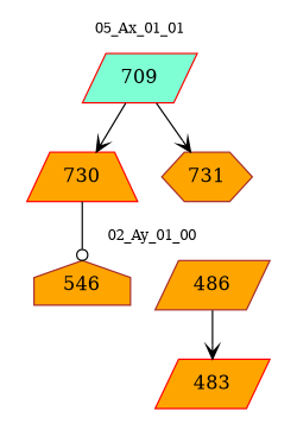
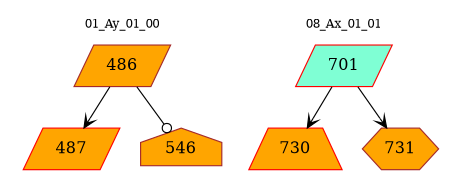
  digraph {
    node [color=brown fillcolor=orange shape=parallelogram style=filled]
    edge [arrowhead=vee color=black]
    n1 [label=486]
-   n2 [color=red label=483]
+   n2 [color=red label=487]
    n3 [label=546 shape=house]
-   n4 [color=red fillcolor=aquamarine label=709]
+   n4 [color=red fillcolor=aquamarine label=701]
    n5 [color=red label=730 shape=trapezium]
    n6 [label=731 shape=hexagon]
    subgraph cluster_1 {
      color=white
      fontsize=10
-     label="02_Ay_01_00"
+     label="01_Ay_01_00"
      n1
      n2
      n3
    }
    subgraph cluster_2 {
      color=white
      fontsize=10
-     label="05_Ax_01_01"
+     label="08_Ax_01_01"
      n4
      n5
      n6
    }
    n1 -> n2
-   n5 -> n3 [arrowhead=odot]
+   n1 -> n3 [arrowhead=odot]
    n4 -> n5
    n4 -> n6
  }
